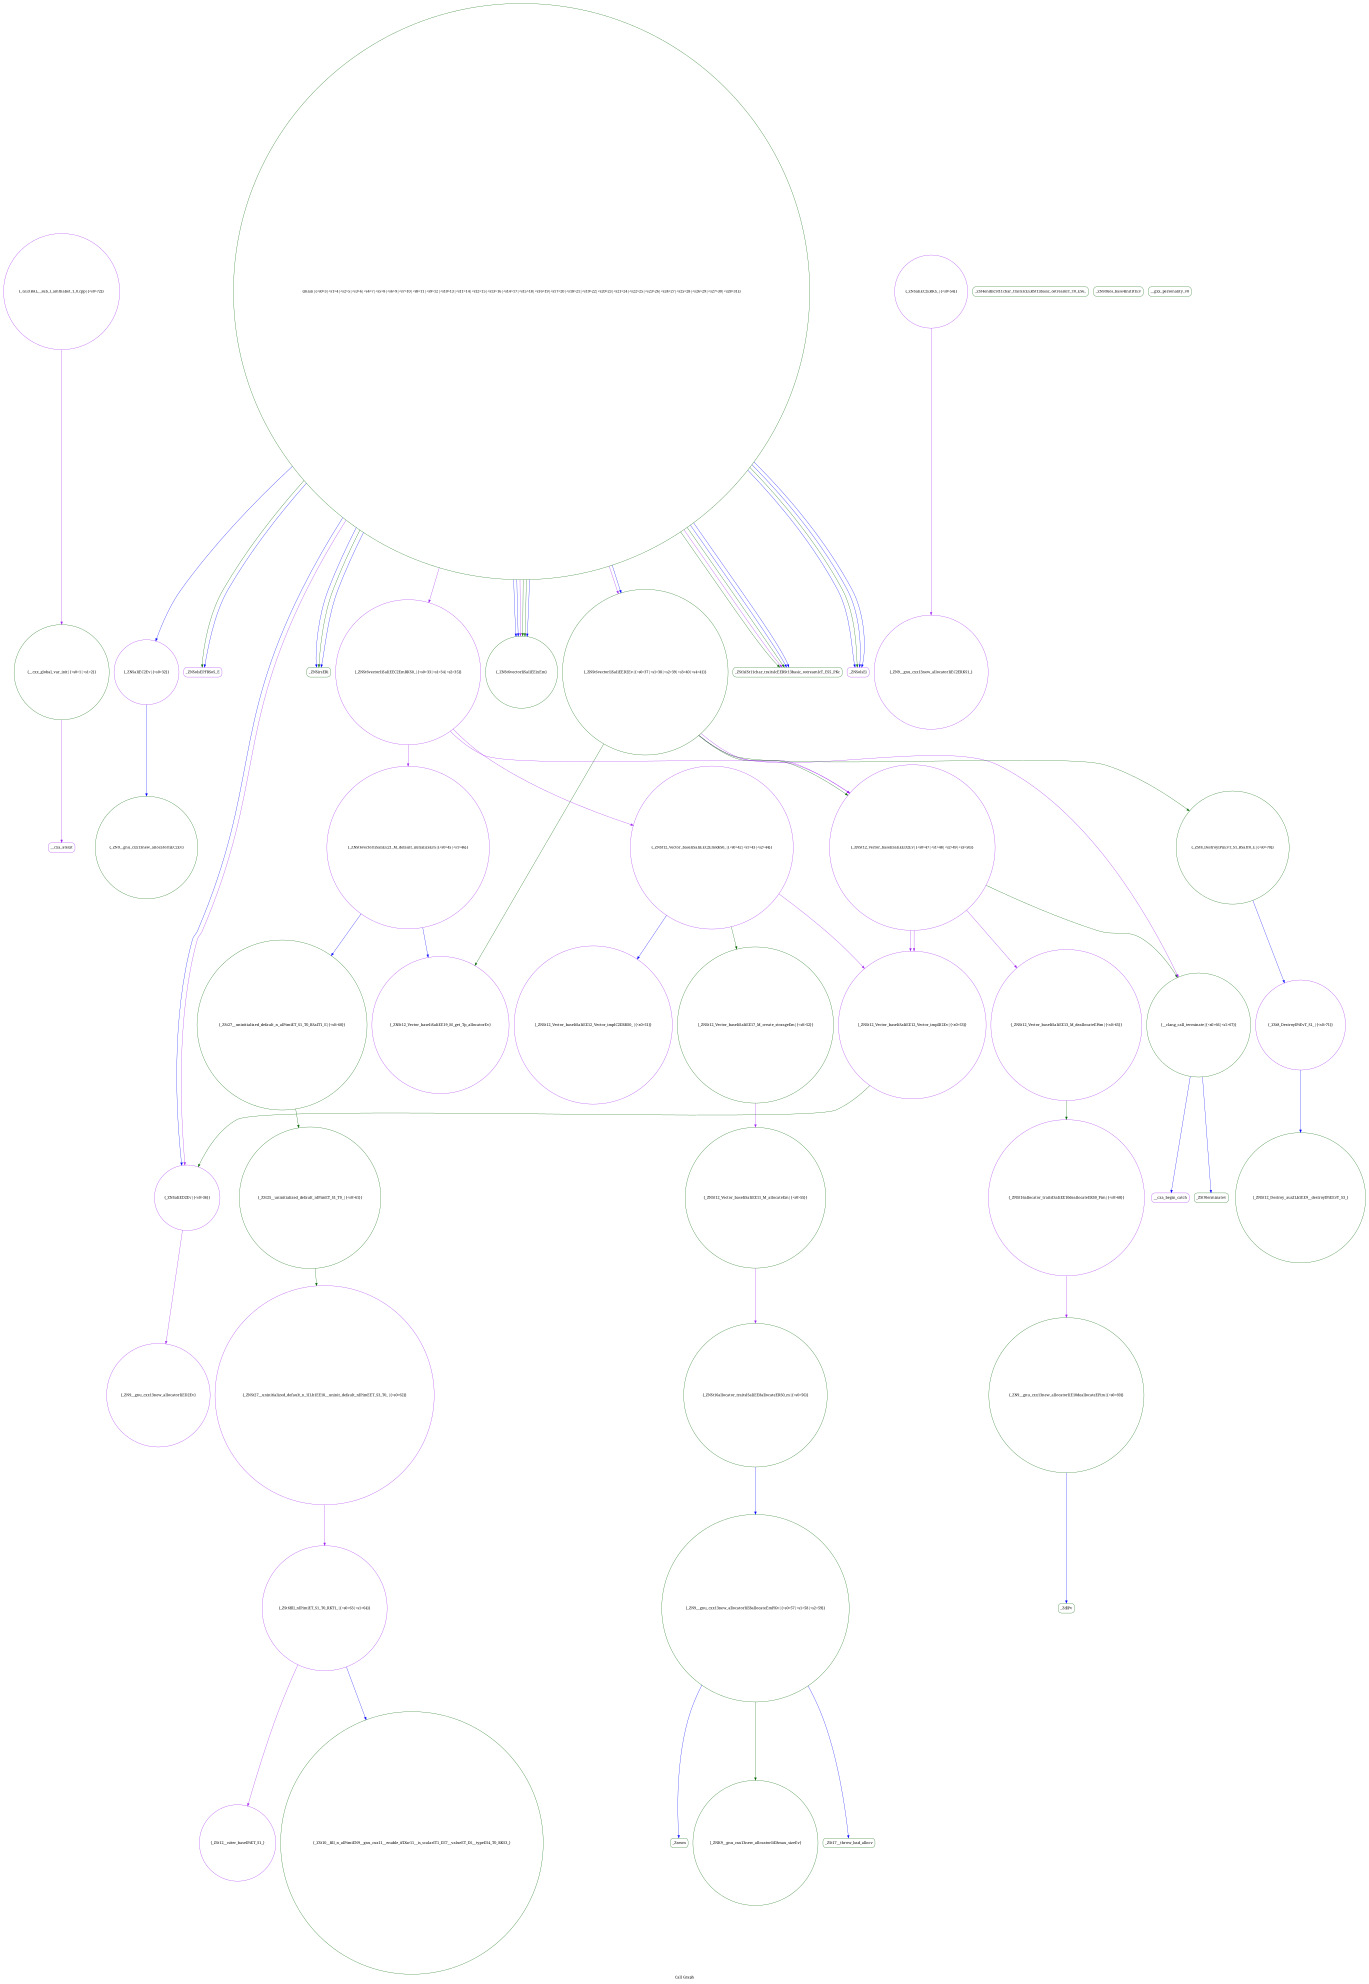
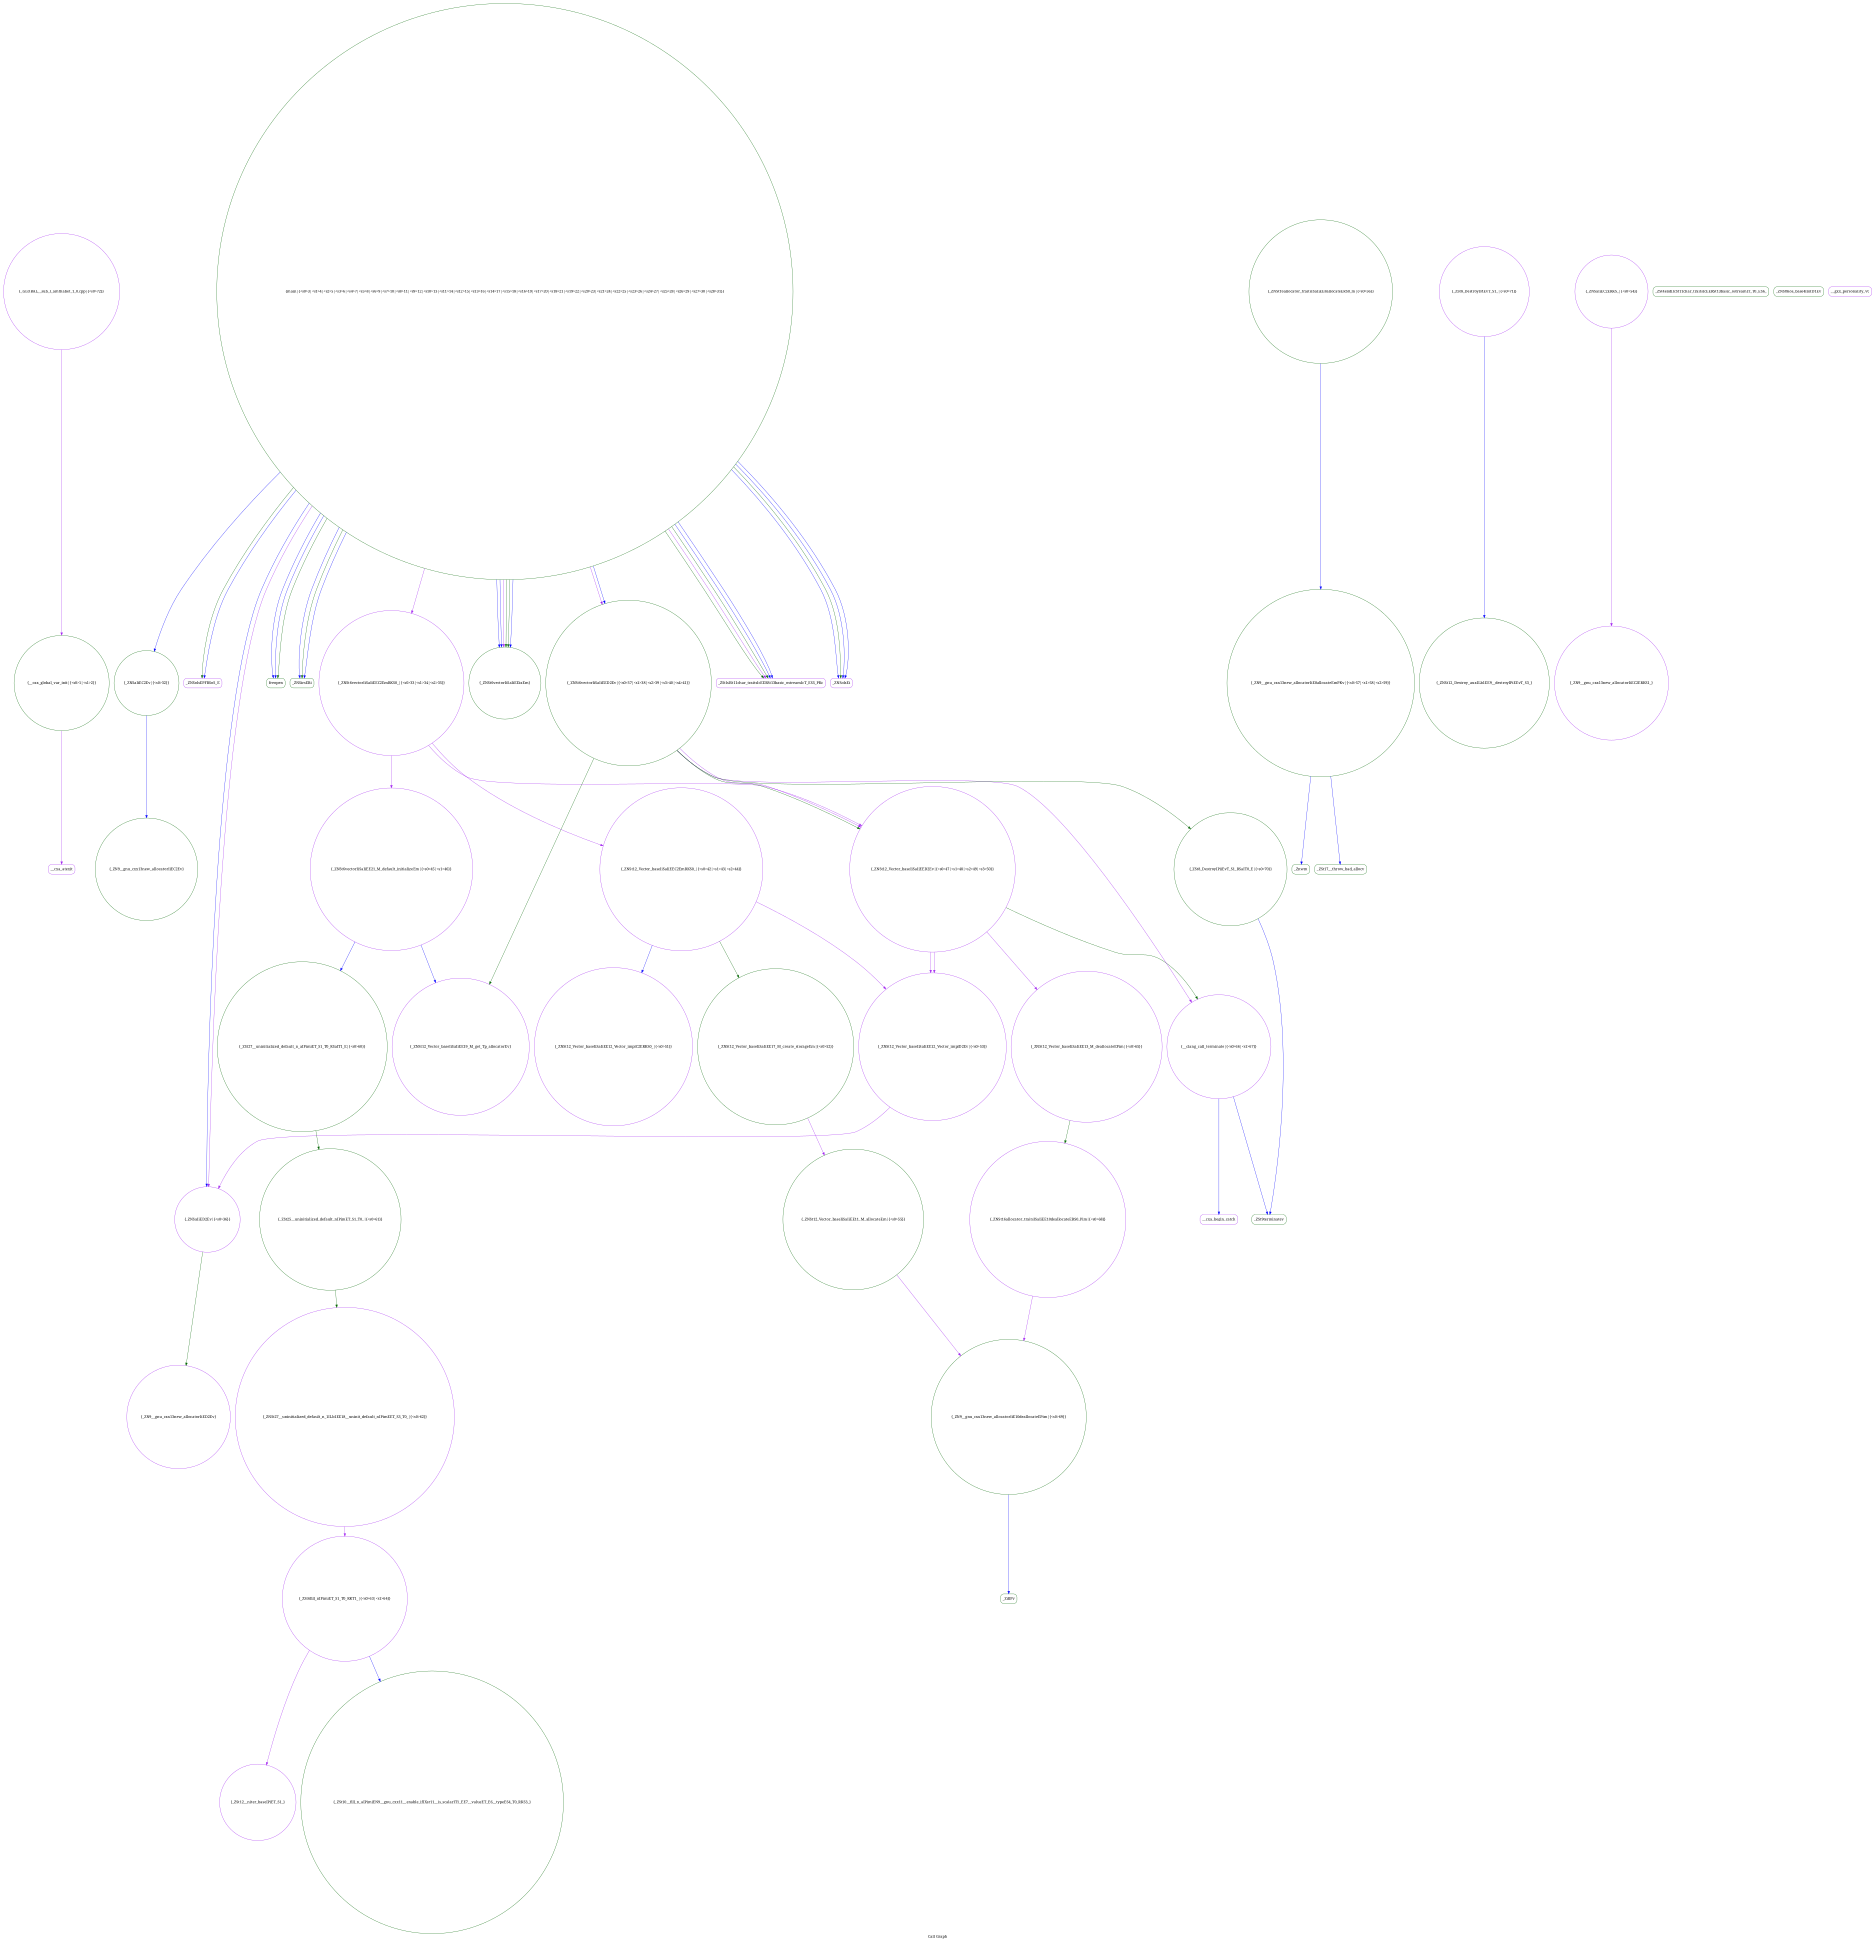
  digraph {
    fontname="Noto Serif"
    label="Call Graph"
    node [color=darkgreen fontname="Noto Serif" shape=circle]
    edge [color=blue fontname="Noto Serif" tailport=s0]
    n1 [label="{__cxx_global_var_init|{<s0>1|<s1>2}}"]
    n2 [color=purple label="{__cxa_atexit}" shape=Mrecord]
    n3 [label="{_ZN9__gnu_cxx13new_allocatorIiE10deallocateEPim|{<s0>69}}"]
    n4 [label="{_ZdlPv}" shape=Mrecord]
-   n5 [color=purple label="{_ZNSaIiEC2Ev|{<s0>32}}"]
+   n5 [label="{_ZNSaIiEC2Ev|{<s0>32}}"]
    n6 [label="{_ZN9__gnu_cxx13new_allocatorIiEC2Ev}"]
    n7 [color=purple label="{_ZNSolsEPFRSoS_E}" shape=Mrecord]
    n8 [color=purple label="{_ZNSt12_Vector_baseIiSaIiEED2Ev|{<s0>47|<s1>48|<s2>49|<s3>50}}"]
    n9 [color=purple label="{_ZNSt12_Vector_baseIiSaIiEE13_M_deallocateEPim|{<s0>65}}"]
    n10 [color=purple label="{_ZNSt12_Vector_baseIiSaIiEE12_Vector_implD2Ev|{<s0>53}}"]
-   n11 [label="{__clang_call_terminate|{<s0>66|<s1>67}}"]
+   n11 [color=purple label="{__clang_call_terminate|{<s0>66|<s1>67}}"]
    n12 [color=purple label="{_ZNSt16allocator_traitsISaIiEE10deallocateERS0_Pim|{<s0>68}}"]
    n13 [color=purple label="{_ZNSaIiED2Ev|{<s0>36}}"]
    n14 [color=purple label="{__cxa_begin_catch}" shape=Mrecord]
    n15 [label="{_ZSt9terminatev}" shape=Mrecord]
    n16 [color=purple label="{_ZN9__gnu_cxx13new_allocatorIiED2Ev}"]
    n17 [label="{_ZNSt16allocator_traitsISaIiEE8allocateERS0_m|{<s0>56}}"]
    n18 [label="{_ZN9__gnu_cxx13new_allocatorIiE8allocateEmPKv|{<s0>57|<s1>58|<s2>59}}"]
    n19 [label="{_Znwm}" shape=Mrecord]
-   n20 [label="{_ZNK9__gnu_cxx13new_allocatorIiE8max_sizeEv}"]
    n21 [label="{_ZSt17__throw_bad_allocv}" shape=Mrecord]
    n22 [label="{_ZSt25__uninitialized_default_nIPimET_S1_T0_|{<s0>61}}"]
    n23 [color=purple label="{_ZNSt27__uninitialized_default_n_1ILb1EE18__uninit_default_nIPimEET_S3_T0_|{<s0>62}}"]
    n24 [color=purple label="{_ZSt6fill_nIPimiET_S1_T0_RKT1_|{<s0>63|<s1>64}}"]
    n25 [color=purple label="{_ZSt12__niter_baseIPiET_S1_}"]
    n26 [label="{_ZSt10__fill_n_aIPimiEN9__gnu_cxx11__enable_ifIXsr11__is_scalarIT1_EE7__valueET_E6__typeES4_T0_RKS3_}"]
    n27 [label="{main|{<s0>3|<s1>4|<s2>5|<s3>6|<s4>7|<s5>8|<s6>9|<s7>10|<s8>11|<s9>12|<s10>13|<s11>14|<s12>15|<s13>16|<s14>17|<s15>18|<s16>19|<s17>20|<s18>21|<s19>22|<s20>23|<s21>24|<s22>25|<s23>26|<s24>27|<s25>28|<s26>29|<s27>30|<s28>31}}"]
+   n28 [label="{freopen}" shape=Mrecord]
    n29 [label="{_ZNSirsERi}" shape=Mrecord]
    n30 [color=purple label="{_ZNSt6vectorIiSaIiEEC2EmRKS0_|{<s0>33|<s1>34|<s2>35}}"]
    n31 [label="{_ZNSt6vectorIiSaIiEEixEm}"]
    n32 [label="{_ZNSt6vectorIiSaIiEED2Ev|{<s0>37|<s1>38|<s2>39|<s3>40|<s4>41}}"]
-   n33 [label="{_ZStlsISt11char_traitsIcEERSt13basic_ostreamIcT_ES5_PKc}" shape=Mrecord]
+   n33 [color=purple label="{_ZStlsISt11char_traitsIcEERSt13basic_ostreamIcT_ES5_PKc}" shape=Mrecord]
    n34 [color=purple label="{_ZNSolsEi}" shape=Mrecord]
    n35 [color=purple label="{_ZNSt12_Vector_baseIiSaIiEEC2EmRKS0_|{<s0>42|<s1>43|<s2>44}}"]
    n36 [color=purple label="{_ZNSt6vectorIiSaIiEE21_M_default_initializeEm|{<s0>45|<s1>46}}"]
    n37 [label="{_ZSt8_DestroyIPiiEvT_S1_RSaIT0_E|{<s0>70}}"]
    n38 [color=purple label="{_ZNSt12_Vector_baseIiSaIiEE19_M_get_Tp_allocatorEv}"]
    n39 [color=purple label="{_ZNSt12_Vector_baseIiSaIiEE12_Vector_implC2ERKS0_|{<s0>51}}"]
    n40 [label="{_ZNSt12_Vector_baseIiSaIiEE17_M_create_storageEm|{<s0>52}}"]
    n41 [label="{_ZSt27__uninitialized_default_n_aIPimiET_S1_T0_RSaIT1_E|{<s0>60}}"]
    n42 [color=purple label="{_ZSt8_DestroyIPiEvT_S1_|{<s0>71}}"]
    n43 [label="{_ZNSt12_Destroy_auxILb1EE9__destroyIPiEEvT_S3_}"]
    n44 [color=purple label="{_ZNSaIiEC2ERKS_|{<s0>54}}"]
    n45 [color=purple label="{_ZN9__gnu_cxx13new_allocatorIiEC2ERKS1_}"]
    n46 [label="{_ZNSt12_Vector_baseIiSaIiEE11_M_allocateEm|{<s0>55}}"]
    n47 [label="{_ZSt4endlIcSt11char_traitsIcEERSt13basic_ostreamIT_T0_ES6_}" shape=Mrecord]
    n48 [color=purple label="{_GLOBAL__sub_I_amthabet_1_0.cpp|{<s0>72}}"]
    n49 [label="{_ZNSt8ios_base4InitD1Ev}" shape=Mrecord]
-   n50 [label="{__gxx_personality_v0}" shape=Mrecord]
+   n50 [color=purple label="{__gxx_personality_v0}" shape=Mrecord]
    n1 -> n2 [color=purple tailport=s1]
    n3 -> n4
    n5 -> n6
    n8 -> n9 [color=purple]
    n8 -> n10 [color=purple tailport=s1]
    n8 -> n10 [color=purple tailport=s2]
    n8 -> n11 [color=darkgreen tailport=s3]
    n9 -> n12 [color=darkgreen]
-   n10 -> n13 [color=darkgreen]
+   n10 -> n13 [color=purple]
    n11 -> n14
    n11 -> n15 [tailport=s1]
    n12 -> n3 [color=purple]
-   n13 -> n16 [color=purple]
+   n13 -> n16 [color=darkgreen]
    n17 -> n18
    n18 -> n19 [tailport=s2]
-   n18 -> n20 [color=darkgreen]
    n18 -> n21 [tailport=s1]
    n22 -> n23 [color=darkgreen]
    n23 -> n24 [color=purple]
    n24 -> n25 [color=purple]
    n24 -> n26 [tailport=s1]
    n27 -> n5 [tailport=s4]
    n27 -> n7 [color=darkgreen tailport=s21]
    n27 -> n7 [tailport=s27]
    n27 -> n13 [tailport=s6]
    n27 -> n13 [color=purple tailport=s10]
+   n27 -> n28
+   n27 -> n28 [tailport=s1]
+   n27 -> n28 [color=darkgreen tailport=s2]
    n27 -> n29 [tailport=s3]
    n27 -> n29 [color=darkgreen tailport=s7]
    n27 -> n29 [tailport=s9]
    n27 -> n30 [color=purple tailport=s5]
    n27 -> n31 [tailport=s8]
    n27 -> n31 [tailport=s12]
    n27 -> n31 [color=purple tailport=s13]
    n27 -> n31 [color=darkgreen tailport=s14]
    n27 -> n31 [color=darkgreen tailport=s15]
    n27 -> n31 [tailport=s16]
    n27 -> n32 [color=purple tailport=s11]
    n27 -> n32 [tailport=s28]
    n27 -> n33 [color=darkgreen tailport=s17]
    n27 -> n33 [color=purple tailport=s19]
    n27 -> n33 [color=darkgreen tailport=s20]
    n27 -> n33 [tailport=s23]
    n27 -> n33 [tailport=s25]
    n27 -> n34 [tailport=s18]
    n27 -> n34 [color=darkgreen tailport=s22]
    n27 -> n34 [tailport=s24]
    n27 -> n34 [tailport=s26]
    n30 -> n8 [color=purple tailport=s2]
    n30 -> n35 [color=purple]
    n30 -> n36 [color=purple tailport=s1]
    n32 -> n8 [color=darkgreen tailport=s2]
    n32 -> n8 [color=purple tailport=s3]
    n32 -> n11 [color=purple tailport=s4]
    n32 -> n37 [color=darkgreen tailport=s1]
    n32 -> n38 [color=darkgreen]
    n35 -> n10 [color=purple tailport=s2]
    n35 -> n39
    n35 -> n40 [color=darkgreen tailport=s1]
    n36 -> n38
    n36 -> n41 [tailport=s1]
-   n37 -> n42
+   n37 -> n15
    n40 -> n46 [color=purple]
    n41 -> n22 [color=darkgreen]
    n42 -> n43
    n44 -> n45 [color=purple]
-   n46 -> n17 [color=purple]
+   n46 -> n3 [color=purple]
    n48 -> n1 [color=purple]
  }
